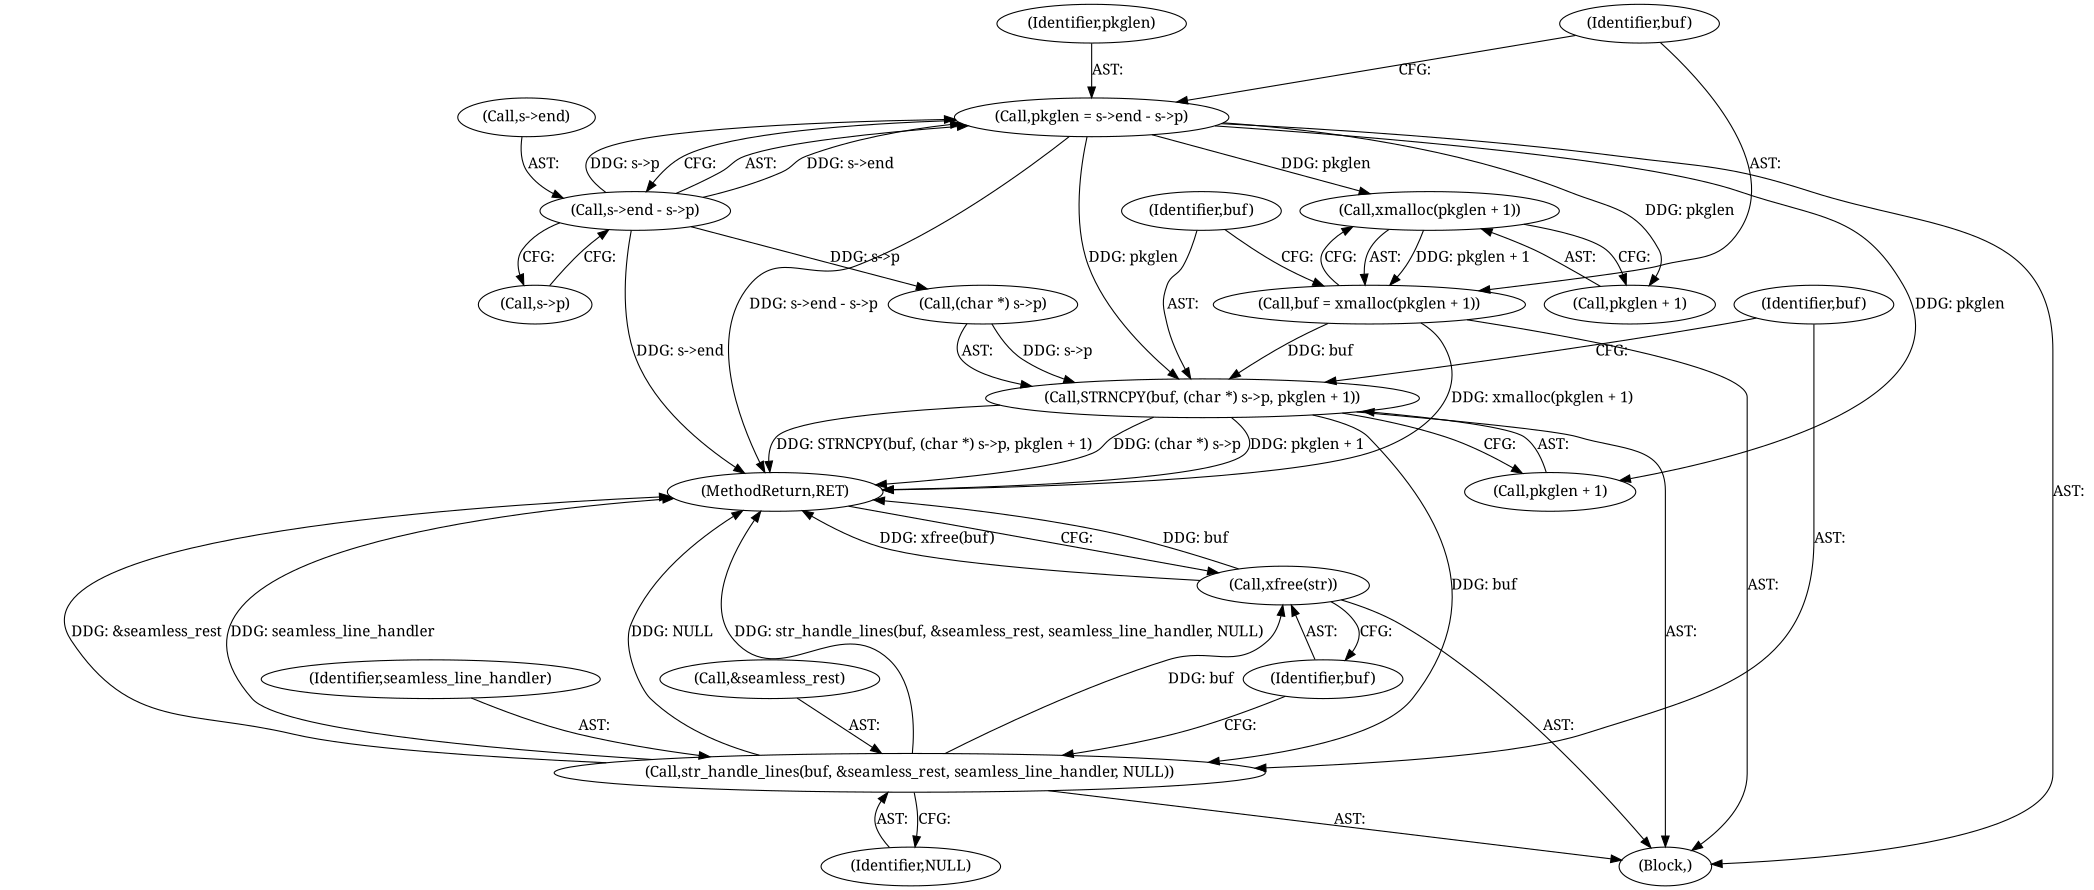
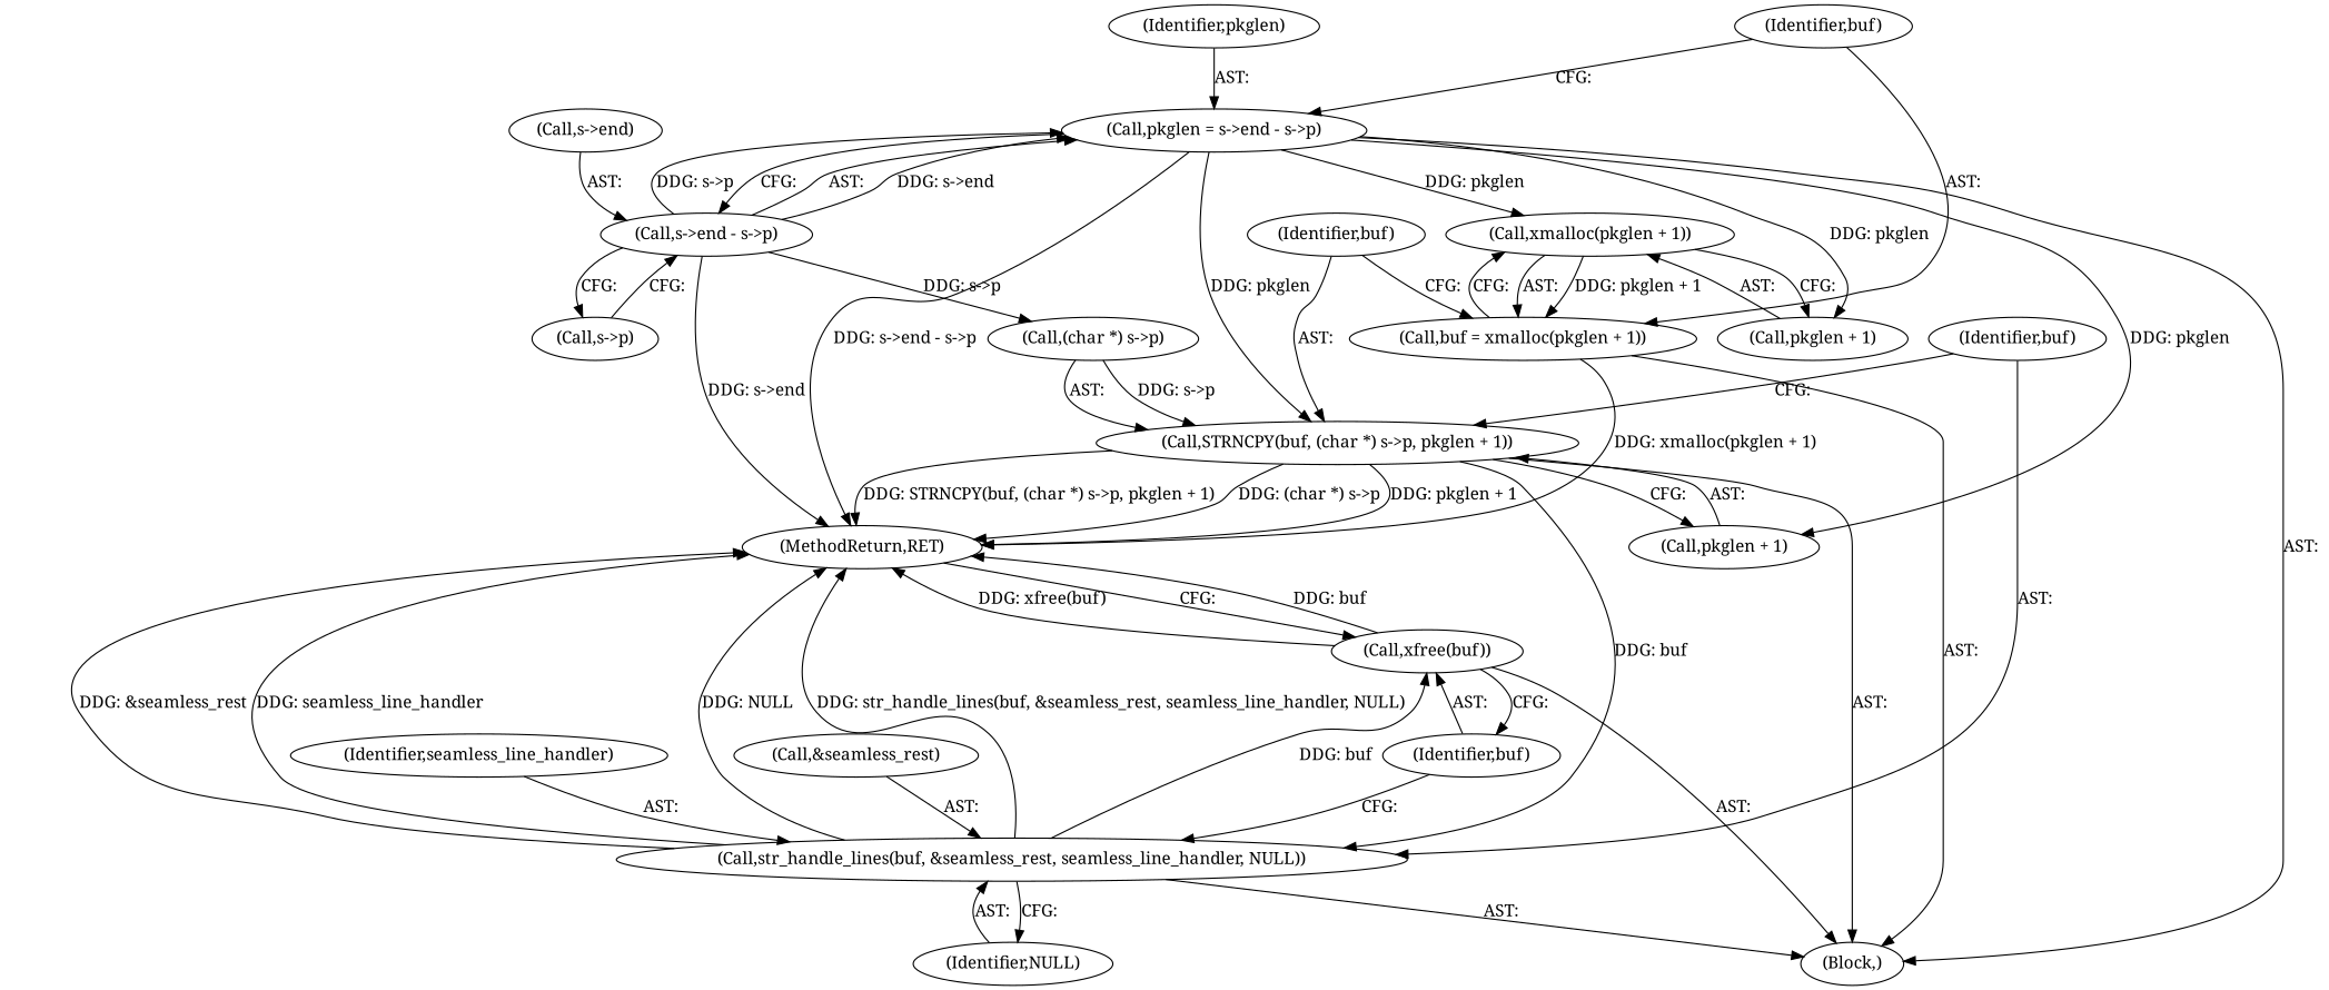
  digraph {
    fontname="Noto Serif"
    node [fontname="Noto Serif"]
    edge [fontname="Noto Serif"]
    n1 [label="(Call,xmalloc(pkglen + 1))"]
    n2 [label="(Call,buf = xmalloc(pkglen + 1))"]
    n3 [label="(Call,pkglen + 1)"]
    n4 [label="(Call,STRNCPY(buf, (char *) s->p, pkglen + 1))"]
    n5 [label="(MethodReturn,RET)"]
    n6 [label="(Block,)"]
    n7 [label="(Call,pkglen = s->end - s->p)"]
    n8 [label="(Call,s->end - s->p)"]
    n9 [label="(Call,pkglen + 1)"]
    n10 [label="(Call,(char *) s->p)"]
    n11 [label="(Call,s->p)"]
    n12 [label="(Call,str_handle_lines(buf, &seamless_rest, seamless_line_handler, NULL))"]
-   n13 [label="(Call,xfree(str))"]
+   n13 [label="(Call,xfree(buf))"]
    n14 [label="(Identifier,NULL)"]
    n15 [label="(Identifier,buf)"]
    n16 [label="(Identifier,seamless_line_handler)"]
    n17 [label="(Identifier,pkglen)"]
    n18 [label="(Call,&seamless_rest)"]
    n19 [label="(Identifier,buf)"]
    n20 [label="(Identifier,buf)"]
    n21 [label="(Call,s->end)"]
    n22 [label="(Identifier,buf)"]
    n1 -> n2 [label="AST: "]
    n1 -> n2 [label="DDG: pkglen + 1"]
    n1 -> n3 [label="CFG: "]
    n2 -> n1 [label="CFG: "]
-   n2 -> n4 [label="DDG: buf"]
    n2 -> n5 [label="DDG: xmalloc(pkglen + 1)"]
    n2 -> n6 [label="AST: "]
    n3 -> n1 [label="AST: "]
    n4 -> n5 [label="DDG: pkglen + 1"]
    n4 -> n5 [label="DDG: STRNCPY(buf, (char *) s->p, pkglen + 1)"]
    n4 -> n5 [label="DDG: (char *) s->p"]
    n4 -> n6 [label="AST: "]
    n4 -> n9 [label="CFG: "]
    n4 -> n12 [label="DDG: buf"]
    n5 -> n13 [label="CFG: "]
    n7 -> n1 [label="DDG: pkglen"]
    n7 -> n3 [label="DDG: pkglen"]
    n7 -> n4 [label="DDG: pkglen"]
    n7 -> n5 [label="DDG: s->end - s->p"]
    n7 -> n6 [label="AST: "]
    n7 -> n8 [label="CFG: "]
    n7 -> n9 [label="DDG: pkglen"]
    n8 -> n5 [label="DDG: s->end"]
    n8 -> n7 [label="AST: "]
    n8 -> n7 [label="DDG: s->end"]
    n8 -> n7 [label="DDG: s->p"]
    n8 -> n10 [label="DDG: s->p"]
    n8 -> n11 [label="CFG: "]
    n9 -> n4 [label="AST: "]
    n10 -> n4 [label="AST: "]
    n10 -> n4 [label="DDG: s->p"]
    n11 -> n8 [label="CFG: "]
    n12 -> n5 [label="DDG: seamless_line_handler"]
    n12 -> n5 [label="DDG: NULL"]
    n12 -> n5 [label="DDG: str_handle_lines(buf, &seamless_rest, seamless_line_handler, NULL)"]
    n12 -> n5 [label="DDG: &seamless_rest"]
    n12 -> n6 [label="AST: "]
    n12 -> n13 [label="DDG: buf"]
    n12 -> n14 [label="CFG: "]
    n13 -> n5 [label="DDG: buf"]
    n13 -> n5 [label="DDG: xfree(buf)"]
    n13 -> n6 [label="AST: "]
    n13 -> n15 [label="CFG: "]
    n14 -> n12 [label="AST: "]
    n15 -> n12 [label="CFG: "]
    n15 -> n13 [label="AST: "]
    n16 -> n12 [label="AST: "]
    n17 -> n7 [label="AST: "]
    n18 -> n12 [label="AST: "]
    n19 -> n4 [label="CFG: "]
    n19 -> n12 [label="AST: "]
    n20 -> n2 [label="CFG: "]
    n20 -> n4 [label="AST: "]
    n21 -> n8 [label="AST: "]
    n22 -> n2 [label="AST: "]
    n22 -> n7 [label="CFG: "]
  }
